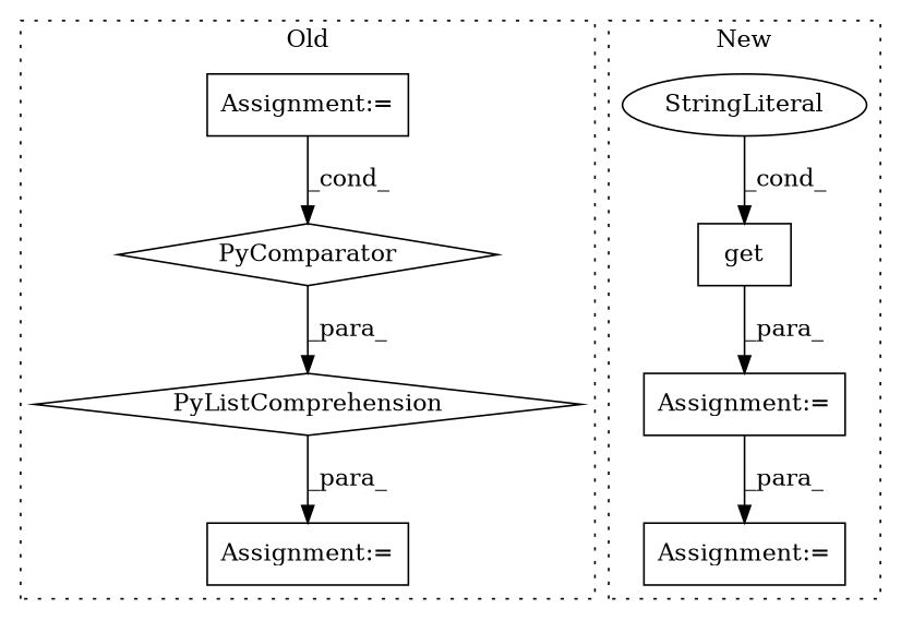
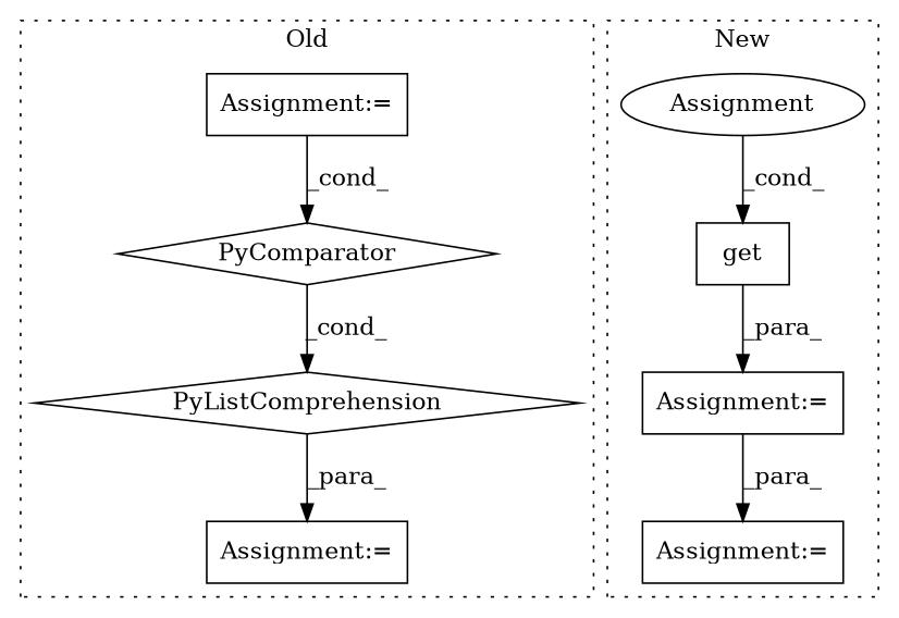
  digraph {
    node [a=7 l=35 s=1699 shape=box]
    n1 [a=109 l=170 label=PyListComprehension s=1577 shape=diamond]
    n2 [l=17 label="Assignment:=" s=1560]
    n3 [a=113 label=PyComparator shape=diamond]
    n4 [label="Assignment:="]
    n5 [a=32 l="4,1" label=get s="2080,2098"]
-   n6 [a=45 l=9 label=StringLiteral s=2084 shape=ellipse]
+   n6 [a=45 l=9 label=Assignment s=2084 shape=ellipse]
    n7 [l=24 label="Assignment:=" s=2223]
    n8 [l=1 label="Assignment:=" s=2077]
    subgraph cluster_1 {
      label=Old
      style=dotted
      n1
      n2
      n3
      n4
    }
    subgraph cluster_2 {
      label=New
      style=dotted
      n5
      n6
      n7
      n8
    }
    n1 -> n2 [label=_para_]
-   n3 -> n1 [label=_para_]
+   n3 -> n1 [label=_cond_]
    n4 -> n3 [label=_cond_]
    n5 -> n8 [label=_para_]
    n6 -> n5 [label=_cond_]
    n8 -> n7 [label=_para_]
  }
